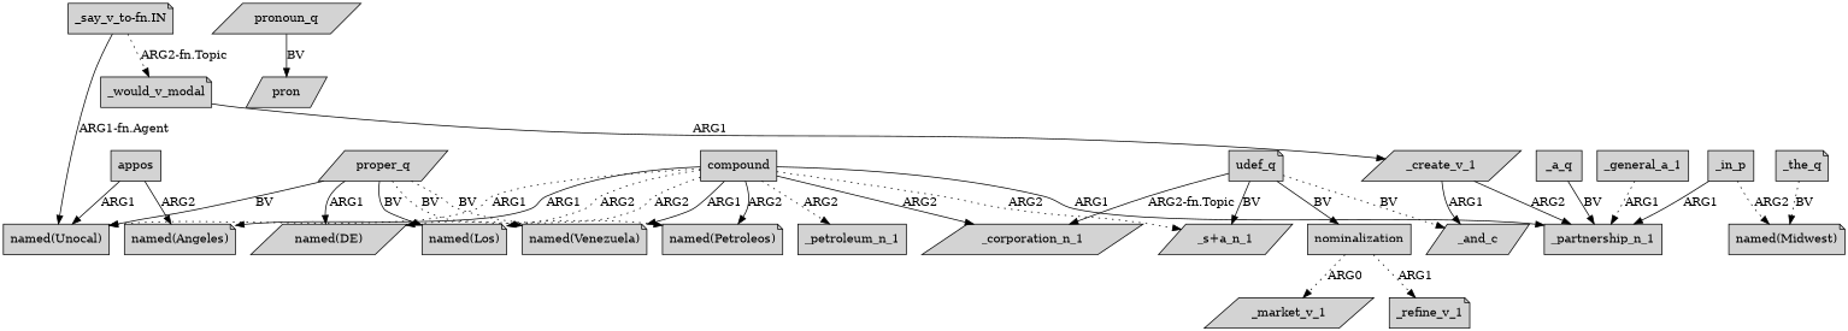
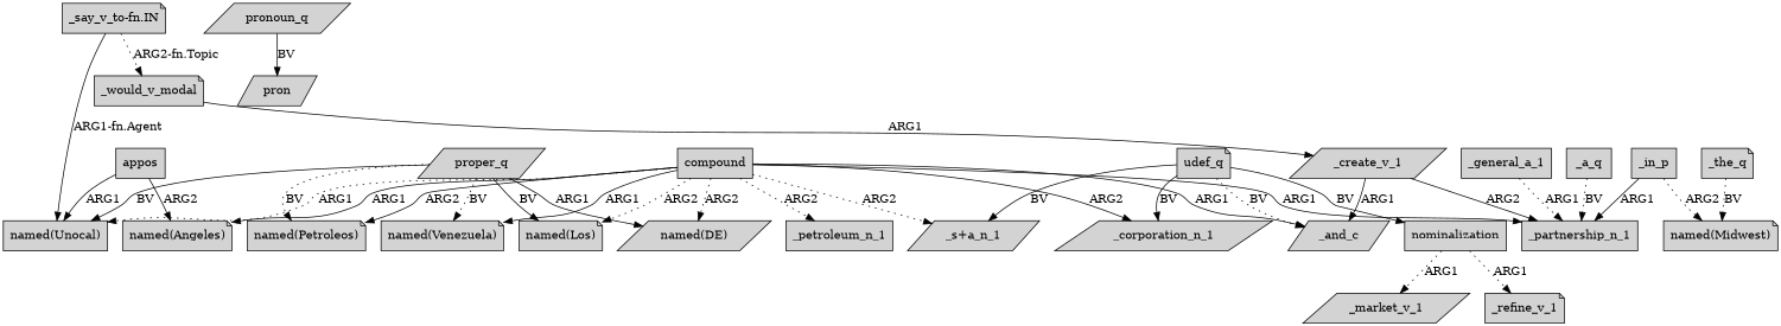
  digraph {
    node [shape=note style=filled]
    edge [style=solid]
    "_say_v_to-fn.IN"
    _would_v_modal
    "named(Unocal)" [shape=box]
    _create_v_1 [shape=parallelogram]
    _partnership_n_1 [shape=box]
    _and_c [shape=parallelogram]
    compound [shape=box]
    _petroleum_n_1 [shape=box]
    "named(Los)"
    "named(Angeles)"
    _corporation_n_1 [shape=parallelogram]
    "named(DE)" [shape=parallelogram]
    "_s+a_n_1" [shape=parallelogram]
    "named(Venezuela)"
    "named(Petroleos)"
    _in_p [shape=box]
    "named(Midwest)"
    udef_q
    nominalization [shape=box]
    _market_v_1 [shape=parallelogram]
    _refine_v_1
    _general_a_1 [shape=box]
    proper_q [shape=parallelogram]
    appos [shape=box]
    pronoun_q [shape=parallelogram]
    pron [shape=parallelogram]
    _a_q [shape=box]
    _the_q
    "_say_v_to-fn.IN" -> _would_v_modal [label="ARG2-fn.Topic" style=dotted]
    "_say_v_to-fn.IN" -> "named(Unocal)" [label="ARG1-fn.Agent"]
    _would_v_modal -> _create_v_1 [label=ARG1]
    _create_v_1 -> _partnership_n_1 [label=ARG2]
    _create_v_1 -> _and_c [label=ARG1]
    compound -> "named(Unocal)" [label=ARG1 style=dotted]
    compound -> _partnership_n_1 [label=ARG1]
+   compound -> _and_c [label=ARG1]
    compound -> _petroleum_n_1 [label=ARG2 style=dotted]
    compound -> "named(Los)" [label=ARG2 style=dotted]
    compound -> "named(Angeles)" [label=ARG1]
    compound -> _corporation_n_1 [label=ARG2]
    compound -> "named(DE)" [label=ARG2 style=dotted]
    compound -> "_s+a_n_1" [label=ARG2 style=dotted]
    compound -> "named(Venezuela)" [label=ARG1]
    compound -> "named(Petroleos)" [label=ARG2]
    _in_p -> _partnership_n_1 [label=ARG1]
    _in_p -> "named(Midwest)" [label=ARG2 style=dotted]
    udef_q -> _and_c [label=BV style=dotted]
-   udef_q -> _corporation_n_1 [label="ARG2-fn.Topic"]
+   udef_q -> _corporation_n_1 [label=BV]
    udef_q -> "_s+a_n_1" [label=BV]
    udef_q -> nominalization [label=BV]
-   nominalization -> _market_v_1 [label=ARG0 style=dotted]
+   nominalization -> _market_v_1 [label=ARG1 style=dotted]
    nominalization -> _refine_v_1 [label=ARG1 style=dotted]
    _general_a_1 -> _partnership_n_1 [label=ARG1 style=dotted]
    proper_q -> "named(Unocal)" [label=BV]
    proper_q -> "named(Los)" [label=BV]
    proper_q -> "named(DE)" [label=ARG1]
    proper_q -> "named(Venezuela)" [label=BV style=dotted]
    proper_q -> "named(Petroleos)" [label=BV style=dotted]
    appos -> "named(Unocal)" [label=ARG1]
    appos -> "named(Angeles)" [label=ARG2]
    pronoun_q -> pron [label=BV]
-   _a_q -> _partnership_n_1 [label=BV]
+   _a_q -> _partnership_n_1 [label=BV style=dotted]
    _the_q -> "named(Midwest)" [label=BV style=dotted]
  }
